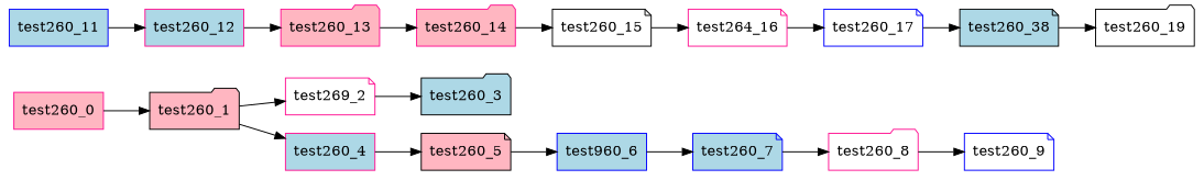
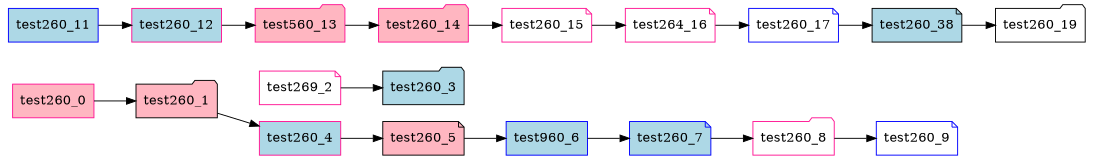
  digraph {
    rankdir=LR
    node [color=deeppink fillcolor=white shape=note style=filled]
    test260_0 [fillcolor=lightpink shape=box]
    test260_1 [color=black fillcolor=lightpink shape=folder]
    n3 [label=test269_2]
    test260_4 [fillcolor=lightblue shape=box]
    test260_3 [color=black fillcolor=lightblue shape=folder]
    test260_5 [color=black fillcolor=lightpink]
    n7 [color=blue fillcolor=lightblue label=test960_6 shape=box]
    test260_7 [color=blue fillcolor=lightblue]
    test260_8 [shape=folder]
    test260_9 [color=blue]
    test260_11 [color=blue fillcolor=lightblue shape=box]
    test260_12 [fillcolor=lightblue shape=box]
-   test260_13 [fillcolor=lightpink shape=folder]
+   test260_13 [fillcolor=lightpink shape=folder label=test560_13]
    test260_14 [fillcolor=lightpink shape=folder]
-   test260_15 [color=black]
+   test260_15
    n16 [label=test264_16]
    test260_17 [color=blue]
    n18 [color=black fillcolor=lightblue label=test260_38]
    test260_19 [color=black shape=folder]
    test260_0 -> test260_1
-   test260_1 -> n3
    test260_1 -> test260_4
    n3 -> test260_3
    test260_4 -> test260_5
    test260_5 -> n7
    n7 -> test260_7
    test260_7 -> test260_8
    test260_8 -> test260_9
    test260_11 -> test260_12
    test260_12 -> test260_13
    test260_13 -> test260_14
    test260_14 -> test260_15
    test260_15 -> n16
    n16 -> test260_17
    test260_17 -> n18
    n18 -> test260_19
  }
